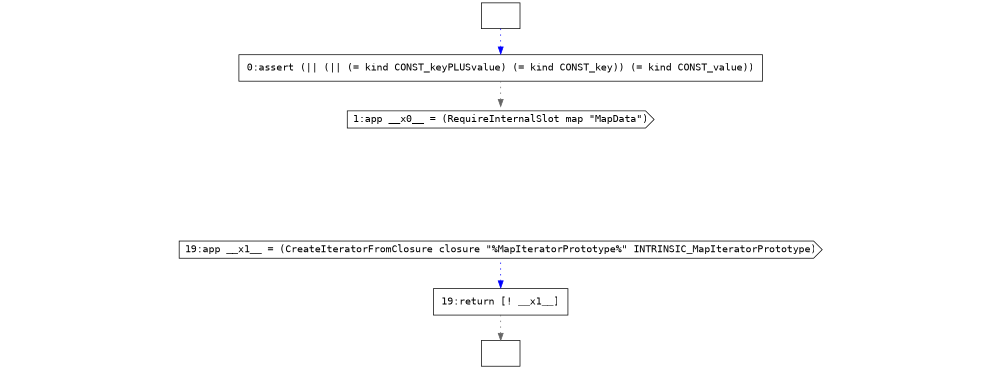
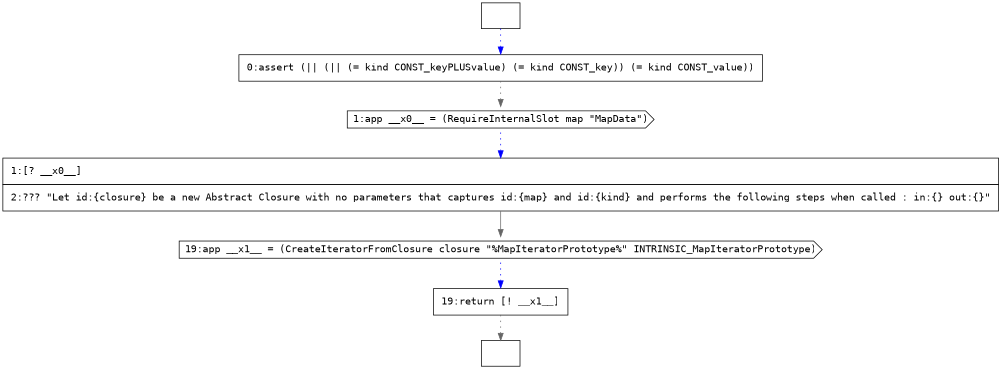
  digraph {
    fontname="DejaVu Sans Mono"
    node [color=black fillcolor=white shape=none style=filled fontname="DejaVu Sans Mono"]
    edge [color=gray40 style=dotted fontname="DejaVu Sans Mono"]
    n1 [label=<<font color="black">     <table border="0" cellborder="1" cellspacing="0" cellpadding="10">       <tr><td align="left">0:assert (|| (|| (= kind CONST_keyPLUSvalue) (= kind CONST_key)) (= kind CONST_value))</td></tr>     </table>   </font>> margin=0]
    n2 [label=<<font color="black">1:app __x0__ = (RequireInternalSlot map &quot;MapData&quot;)</font>> shape=cds]
+   n3 [label=<<font color="black">     <table border="0" cellborder="1" cellspacing="0" cellpadding="10">       <tr><td align="left">1:[? __x0__]</td></tr>       <tr><td align="left">2:??? &quot;Let id:{closure} be a new Abstract Closure with no parameters that captures id:{map} and id:{kind} and performs the following steps when called : in:{} out:{}&quot;</td></tr>     </table>   </font>> margin=0]
    n4 [label=" " shape=box]
    n5 [label=<<font color="black">19:app __x1__ = (CreateIteratorFromClosure closure &quot;%MapIteratorPrototype%&quot; INTRINSIC_MapIteratorPrototype)</font>> shape=cds]
    n6 [label=" " shape=box]
    n7 [label=<<font color="black">     <table border="0" cellborder="1" cellspacing="0" cellpadding="10">       <tr><td align="left">19:return [! __x1__]</td></tr>     </table>   </font>> margin=0]
    n1 -> n2
+   n2 -> n3 [color=blue]
+   n3 -> n5 [style=solid]
    n4 -> n1 [color=blue]
    n5 -> n7 [color=blue]
    n7 -> n6
  }
